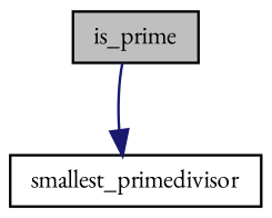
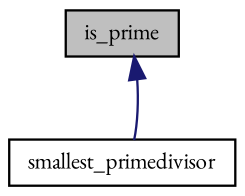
  digraph {
    rankdir=TB
    fontname="EB Garamond"
    node [color=black fontname="EB Garamond" fontsize=10 shape=record style=filled]
    n1 [fillcolor=grey75 fontcolor=black height=0.2 label=is_prime width=0.4]
    n2 [fillcolor=white height=0.2 label=smallest_primedivisor width=0.4]
-   n1 -> n2 [color=midnightblue fontname="EB Garamond" fontsize=10 labelfontname=Helvetica labelfontsize=10 style=solid]
+   n2 -> n1 [color=midnightblue fontname="EB Garamond" fontsize=10 labelfontname=Helvetica labelfontsize=10 style=solid]
  }
